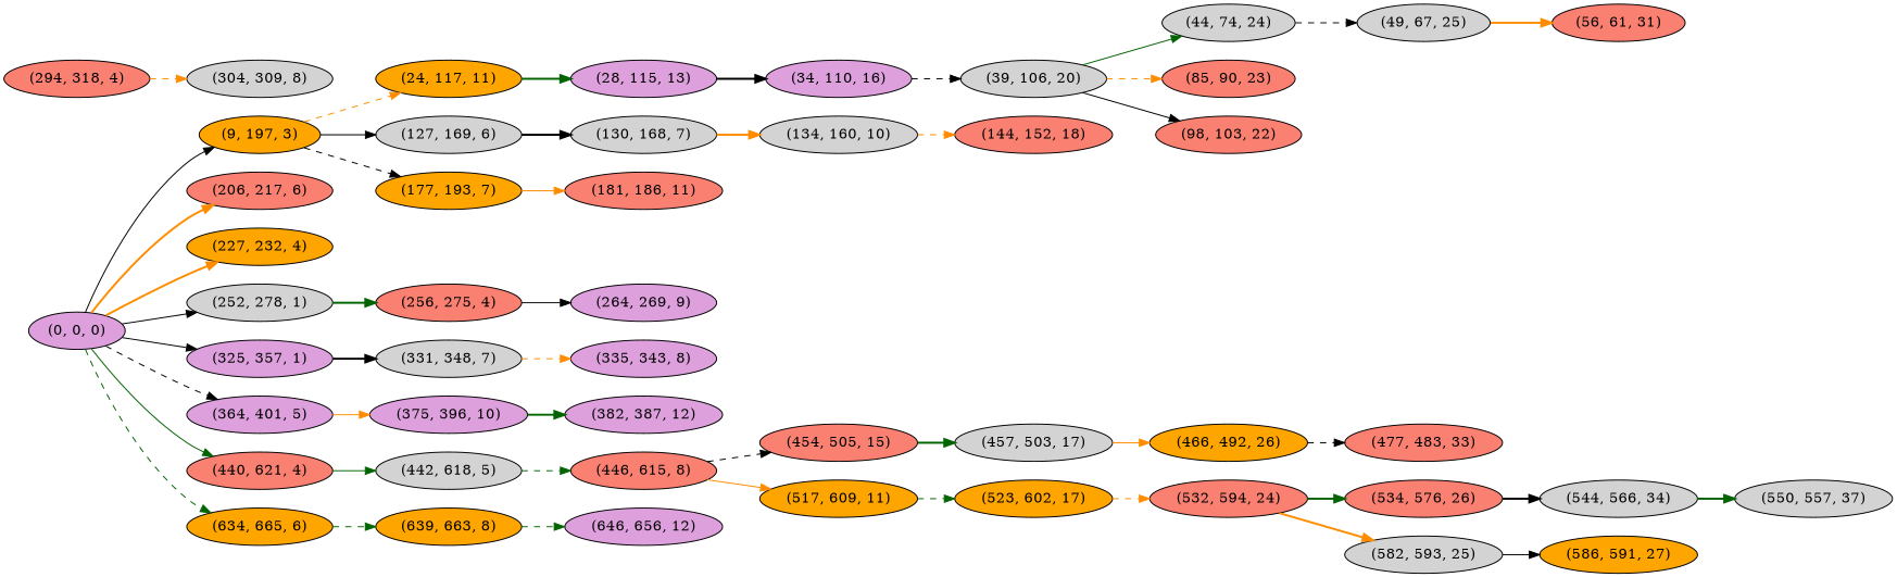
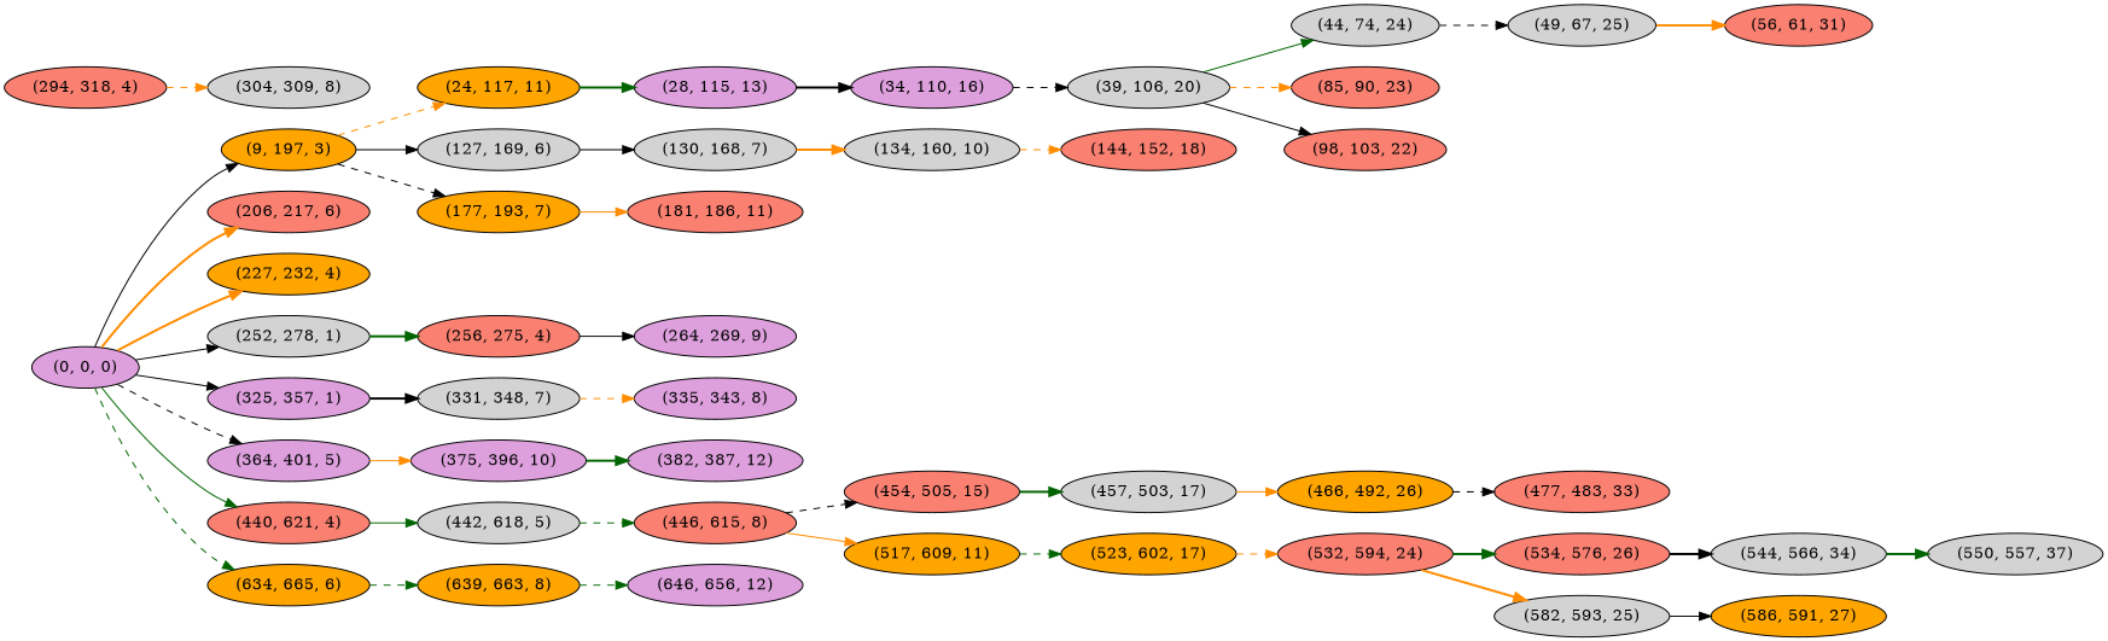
  digraph {
    rankdir=LR
    node [fillcolor=salmon style=filled]
    edge [color=black style=dashed]
    "(0, 0, 0)" [fillcolor=plum]
    "(9, 197, 3)" [fillcolor=orange]
    "(206, 217, 6)"
    "(227, 232, 4)" [fillcolor=orange]
    "(252, 278, 1)" [fillcolor=lightgrey]
    "(325, 357, 1)" [fillcolor=plum]
    "(364, 401, 5)" [fillcolor=plum]
    "(440, 621, 4)"
    "(634, 665, 6)" [fillcolor=orange]
    "(24, 117, 11)" [fillcolor=orange]
    "(127, 169, 6)" [fillcolor=lightgrey]
    "(177, 193, 7)" [fillcolor=orange]
    "(256, 275, 4)"
    "(304, 309, 8)" [fillcolor=lightgrey]
    "(294, 318, 4)"
    "(331, 348, 7)" [fillcolor=lightgrey]
    "(375, 396, 10)" [fillcolor=plum]
    "(442, 618, 5)" [fillcolor=lightgrey]
    "(639, 663, 8)" [fillcolor=orange]
    "(28, 115, 13)" [fillcolor=plum]
    "(130, 168, 7)" [fillcolor=lightgrey]
    "(181, 186, 11)"
    "(34, 110, 16)" [fillcolor=plum]
    "(39, 106, 20)" [fillcolor=lightgrey]
    "(44, 74, 24)" [fillcolor=lightgrey]
    "(85, 90, 23)"
    "(98, 103, 22)"
    "(49, 67, 25)" [fillcolor=lightgrey]
    "(56, 61, 31)"
    "(134, 160, 10)" [fillcolor=lightgrey]
    "(144, 152, 18)"
    "(264, 269, 9)" [fillcolor=plum]
    "(335, 343, 8)" [fillcolor=plum]
    "(382, 387, 12)" [fillcolor=plum]
    "(446, 615, 8)"
    "(454, 505, 15)"
    "(517, 609, 11)" [fillcolor=orange]
    "(457, 503, 17)" [fillcolor=lightgrey]
    "(523, 602, 17)" [fillcolor=orange]
    "(466, 492, 26)" [fillcolor=orange]
    "(477, 483, 33)"
    "(532, 594, 24)"
    "(534, 576, 26)"
    "(582, 593, 25)" [fillcolor=lightgrey]
    "(544, 566, 34)" [fillcolor=lightgrey]
    "(586, 591, 27)" [fillcolor=orange]
    "(550, 557, 37)" [fillcolor=lightgrey]
    "(646, 656, 12)" [fillcolor=plum]
    "(0, 0, 0)" -> "(9, 197, 3)" [style=solid]
    "(0, 0, 0)" -> "(206, 217, 6)" [color=darkorange style=bold]
    "(0, 0, 0)" -> "(227, 232, 4)" [color=darkorange style=bold]
    "(0, 0, 0)" -> "(252, 278, 1)" [style=solid]
    "(0, 0, 0)" -> "(325, 357, 1)" [style=solid]
    "(0, 0, 0)" -> "(364, 401, 5)"
    "(0, 0, 0)" -> "(440, 621, 4)" [color=darkgreen style=solid]
    "(0, 0, 0)" -> "(634, 665, 6)" [color=darkgreen]
    "(9, 197, 3)" -> "(24, 117, 11)" [color=darkorange]
    "(9, 197, 3)" -> "(127, 169, 6)" [style=solid]
    "(9, 197, 3)" -> "(177, 193, 7)"
    "(252, 278, 1)" -> "(256, 275, 4)" [color=darkgreen style=bold]
    "(325, 357, 1)" -> "(331, 348, 7)" [style=bold]
    "(364, 401, 5)" -> "(375, 396, 10)" [color=darkorange style=solid]
    "(440, 621, 4)" -> "(442, 618, 5)" [color=darkgreen style=solid]
    "(634, 665, 6)" -> "(639, 663, 8)" [color=darkgreen]
    "(24, 117, 11)" -> "(28, 115, 13)" [color=darkgreen style=bold]
-   "(127, 169, 6)" -> "(130, 168, 7)" [style=bold]
+   "(127, 169, 6)" -> "(130, 168, 7)" [style=solid]
    "(177, 193, 7)" -> "(181, 186, 11)" [color=darkorange style=solid]
    "(256, 275, 4)" -> "(264, 269, 9)" [style=solid]
    "(294, 318, 4)" -> "(304, 309, 8)" [color=darkorange]
    "(331, 348, 7)" -> "(335, 343, 8)" [color=darkorange]
    "(375, 396, 10)" -> "(382, 387, 12)" [color=darkgreen style=bold]
    "(442, 618, 5)" -> "(446, 615, 8)" [color=darkgreen]
    "(639, 663, 8)" -> "(646, 656, 12)" [color=darkgreen]
    "(28, 115, 13)" -> "(34, 110, 16)" [style=bold]
    "(130, 168, 7)" -> "(134, 160, 10)" [color=darkorange style=bold]
    "(34, 110, 16)" -> "(39, 106, 20)"
    "(39, 106, 20)" -> "(44, 74, 24)" [color=darkgreen style=solid]
    "(39, 106, 20)" -> "(85, 90, 23)" [color=darkorange]
    "(39, 106, 20)" -> "(98, 103, 22)" [style=solid]
    "(44, 74, 24)" -> "(49, 67, 25)"
    "(49, 67, 25)" -> "(56, 61, 31)" [color=darkorange style=bold]
    "(134, 160, 10)" -> "(144, 152, 18)" [color=darkorange]
    "(446, 615, 8)" -> "(454, 505, 15)"
    "(446, 615, 8)" -> "(517, 609, 11)" [color=darkorange style=solid]
    "(454, 505, 15)" -> "(457, 503, 17)" [color=darkgreen style=bold]
    "(517, 609, 11)" -> "(523, 602, 17)" [color=darkgreen]
    "(457, 503, 17)" -> "(466, 492, 26)" [color=darkorange style=solid]
    "(523, 602, 17)" -> "(532, 594, 24)" [color=darkorange]
    "(466, 492, 26)" -> "(477, 483, 33)"
    "(532, 594, 24)" -> "(534, 576, 26)" [color=darkgreen style=bold]
    "(532, 594, 24)" -> "(582, 593, 25)" [color=darkorange style=bold]
    "(534, 576, 26)" -> "(544, 566, 34)" [style=bold]
    "(582, 593, 25)" -> "(586, 591, 27)" [style=solid]
    "(544, 566, 34)" -> "(550, 557, 37)" [color=darkgreen style=bold]
  }
